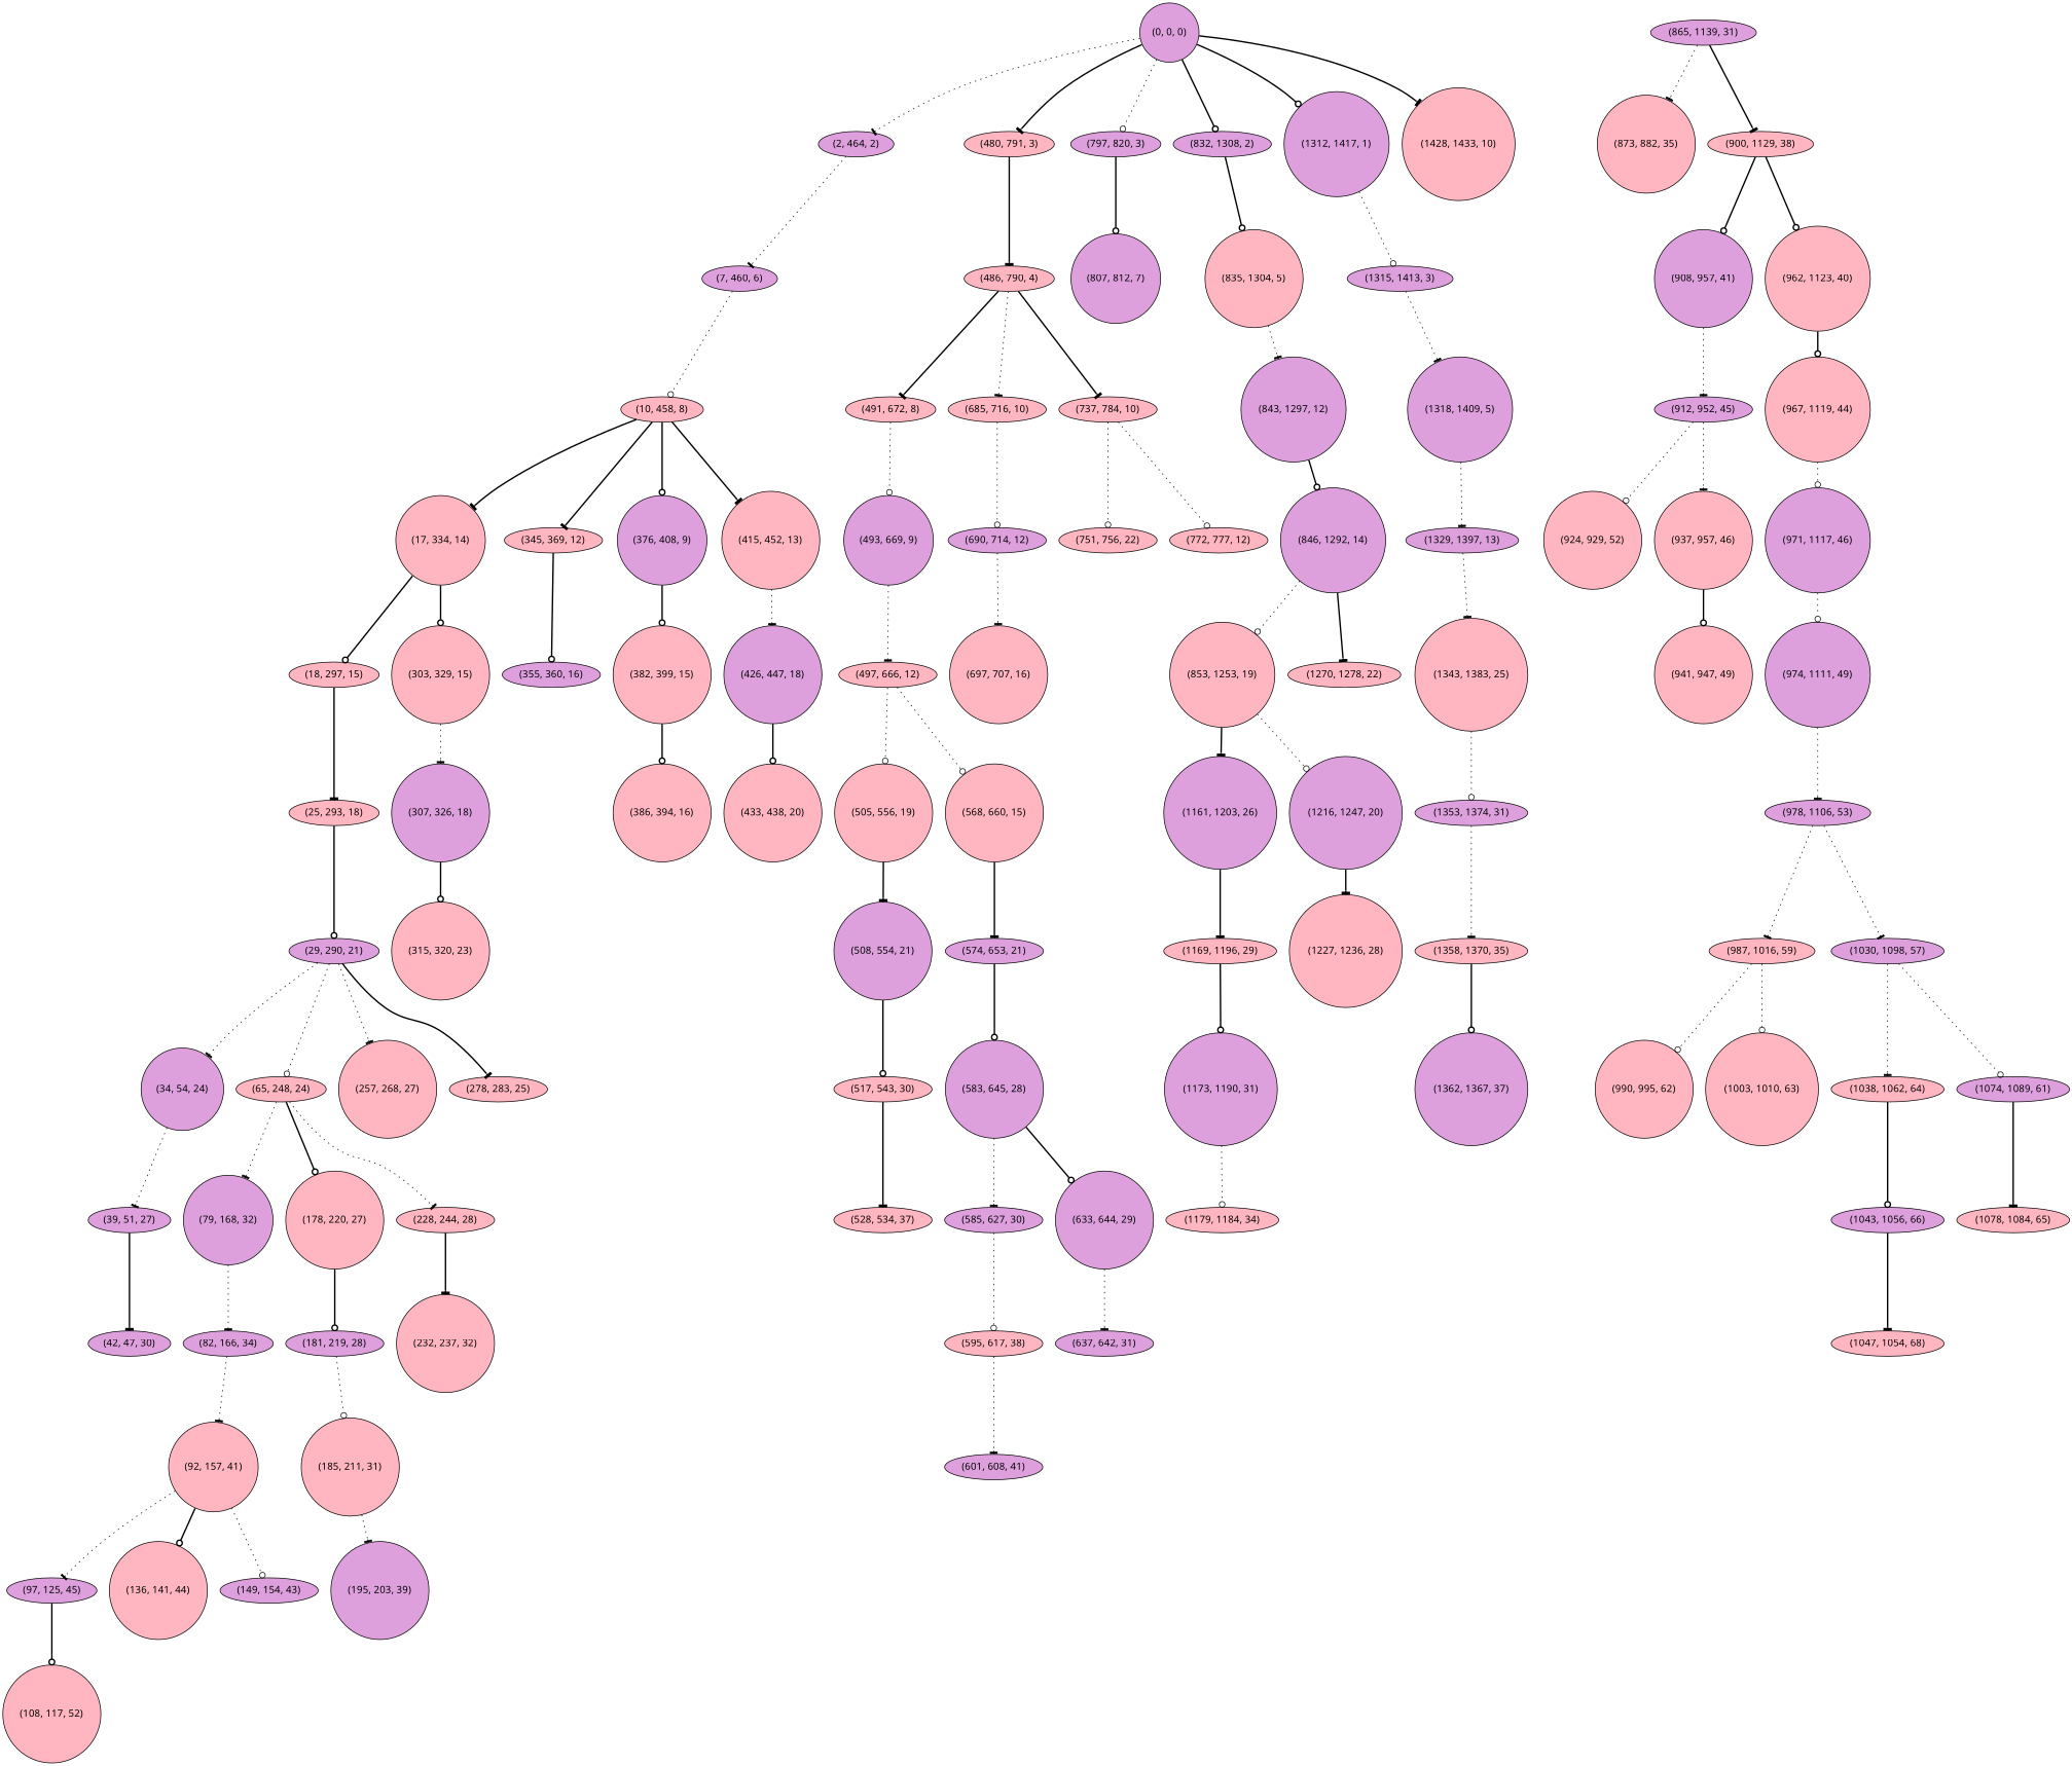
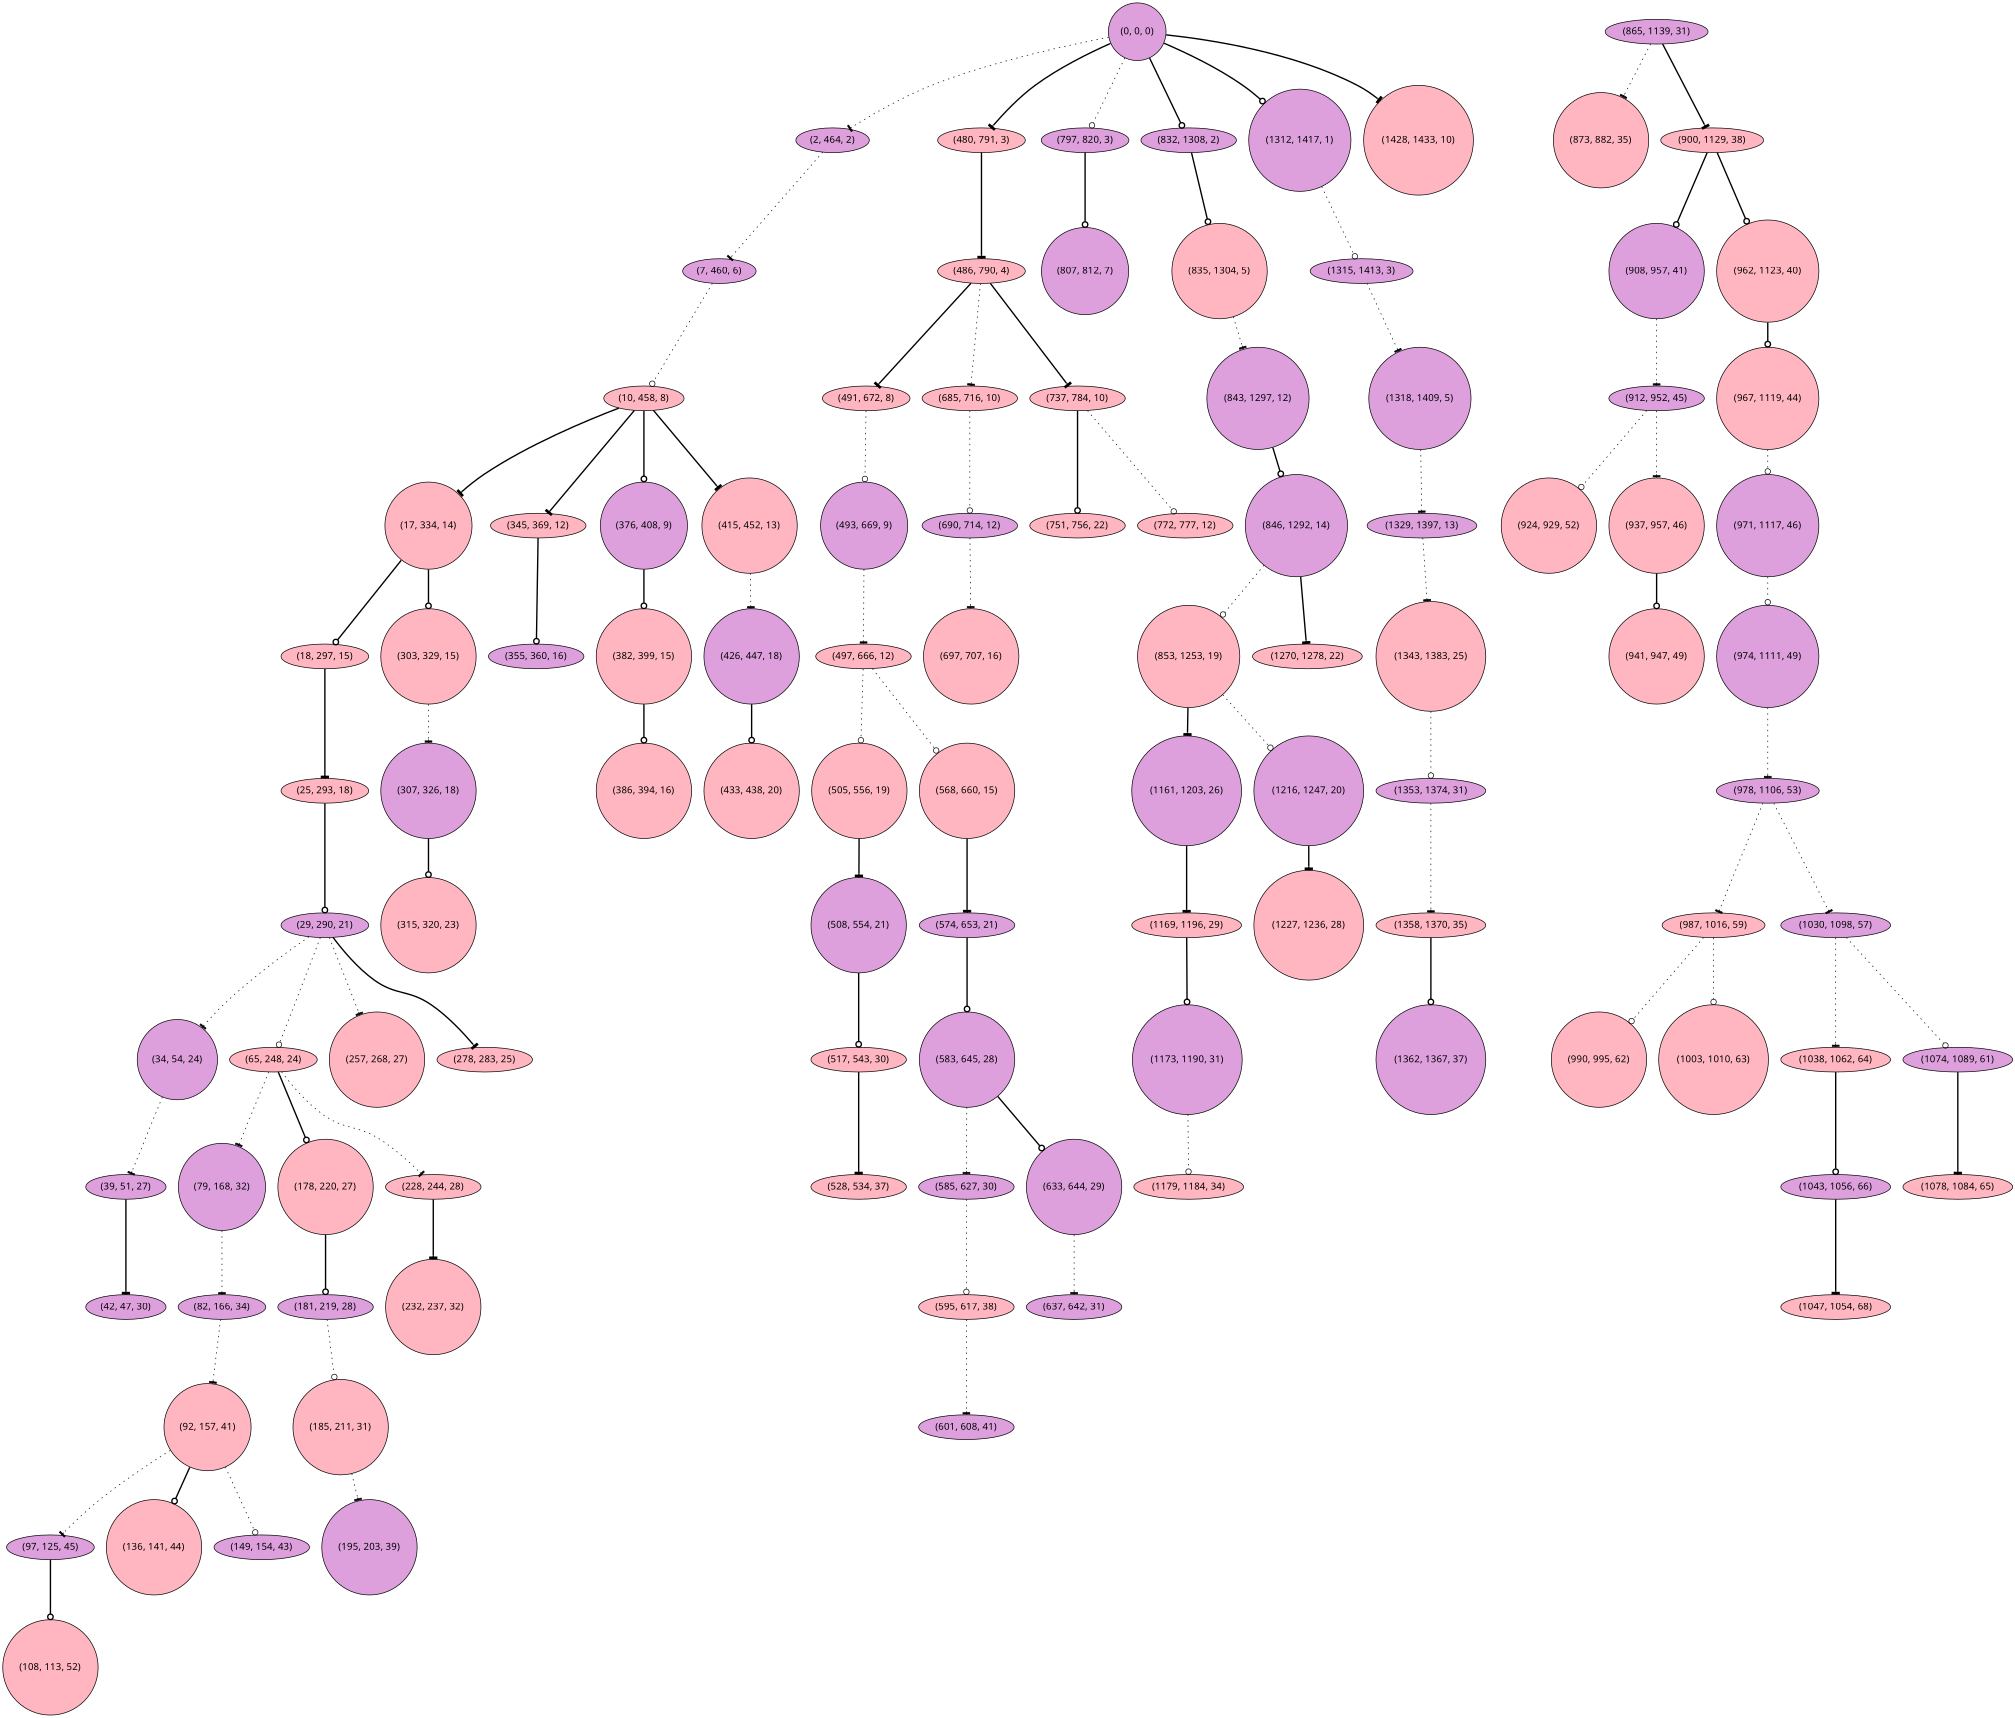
  digraph {
    fontname="Noto Sans"
    node [fillcolor=lightpink fontname="Noto Sans" shape=circle style=filled]
    edge [arrowhead=tee fontname="Noto Sans" style=dotted]
    "(0, 0, 0)" [fillcolor=plum]
    "(2, 464, 2)" [fillcolor=plum shape=ellipse]
    "(480, 791, 3)" [shape=ellipse]
    "(797, 820, 3)" [fillcolor=plum shape=ellipse]
    "(832, 1308, 2)" [fillcolor=plum shape=ellipse]
    "(1312, 1417, 1)" [fillcolor=plum]
    "(1428, 1433, 10)"
    "(7, 460, 6)" [fillcolor=plum shape=ellipse]
    "(486, 790, 4)" [shape=ellipse]
    "(807, 812, 7)" [fillcolor=plum]
    "(835, 1304, 5)"
    "(1315, 1413, 3)" [fillcolor=plum shape=ellipse]
    "(10, 458, 8)" [shape=ellipse]
    "(17, 334, 14)"
    "(345, 369, 12)" [shape=ellipse]
    "(376, 408, 9)" [fillcolor=plum]
    "(415, 452, 13)"
    "(18, 297, 15)" [shape=ellipse]
    "(303, 329, 15)"
    "(355, 360, 16)" [fillcolor=plum shape=ellipse]
    "(382, 399, 15)"
    "(426, 447, 18)" [fillcolor=plum]
    "(25, 293, 18)" [shape=ellipse]
    "(307, 326, 18)" [fillcolor=plum]
    "(29, 290, 21)" [fillcolor=plum shape=ellipse]
    "(34, 54, 24)" [fillcolor=plum]
    "(65, 248, 24)" [shape=ellipse]
    "(257, 268, 27)"
    "(278, 283, 25)" [shape=ellipse]
    "(39, 51, 27)" [fillcolor=plum shape=ellipse]
    "(79, 168, 32)" [fillcolor=plum]
    "(178, 220, 27)"
    "(228, 244, 28)" [shape=ellipse]
    "(42, 47, 30)" [fillcolor=plum shape=ellipse]
    "(82, 166, 34)" [fillcolor=plum shape=ellipse]
    "(181, 219, 28)" [fillcolor=plum shape=ellipse]
    "(232, 237, 32)"
    "(92, 157, 41)"
    "(97, 125, 45)" [fillcolor=plum shape=ellipse]
    "(136, 141, 44)"
    "(149, 154, 43)" [fillcolor=plum shape=ellipse]
-   "(108, 113, 52)" [label="(108, 117, 52)"]
+   "(108, 113, 52)"
    "(185, 211, 31)"
    "(195, 203, 39)" [fillcolor=plum]
    "(315, 320, 23)"
    "(386, 394, 16)"
    "(433, 438, 20)"
    "(491, 672, 8)" [shape=ellipse]
    "(685, 716, 10)" [shape=ellipse]
    "(737, 784, 10)" [shape=ellipse]
    "(493, 669, 9)" [fillcolor=plum]
    "(690, 714, 12)" [fillcolor=plum shape=ellipse]
    "(751, 756, 22)" [shape=ellipse]
    "(772, 777, 12)" [shape=ellipse]
    "(497, 666, 12)" [shape=ellipse]
    "(505, 556, 19)"
    "(568, 660, 15)"
    "(508, 554, 21)" [fillcolor=plum]
    "(574, 653, 21)" [fillcolor=plum shape=ellipse]
    "(517, 543, 30)" [shape=ellipse]
    "(528, 534, 37)" [shape=ellipse]
    "(583, 645, 28)" [fillcolor=plum]
    "(585, 627, 30)" [fillcolor=plum shape=ellipse]
    "(633, 644, 29)" [fillcolor=plum]
    "(595, 617, 38)" [shape=ellipse]
    "(637, 642, 31)" [fillcolor=plum shape=ellipse]
    "(601, 608, 41)" [fillcolor=plum shape=ellipse]
    "(697, 707, 16)"
    "(843, 1297, 12)" [fillcolor=plum]
    "(846, 1292, 14)" [fillcolor=plum]
    "(853, 1253, 19)"
    "(1270, 1278, 22)" [shape=ellipse]
    "(1161, 1203, 26)" [fillcolor=plum]
    "(1216, 1247, 20)" [fillcolor=plum]
    "(1169, 1196, 29)" [shape=ellipse]
    "(1227, 1236, 28)"
    "(865, 1139, 31)" [fillcolor=plum shape=ellipse]
    "(873, 882, 35)"
    "(900, 1129, 38)" [shape=ellipse]
    "(908, 957, 41)" [fillcolor=plum]
    "(962, 1123, 40)"
    "(912, 952, 45)" [fillcolor=plum shape=ellipse]
    "(967, 1119, 44)"
    "(924, 929, 52)"
    n85 [label="(937, 957, 46)"]
    "(941, 947, 49)"
    "(971, 1117, 46)" [fillcolor=plum]
    "(974, 1111, 49)" [fillcolor=plum]
    "(978, 1106, 53)" [fillcolor=plum shape=ellipse]
    "(987, 1016, 59)" [shape=ellipse]
    "(1030, 1098, 57)" [fillcolor=plum shape=ellipse]
    "(990, 995, 62)"
    "(1003, 1010, 63)"
    "(1038, 1062, 64)" [shape=ellipse]
    "(1074, 1089, 61)" [fillcolor=plum shape=ellipse]
    "(1043, 1056, 66)" [fillcolor=plum shape=ellipse]
    "(1078, 1084, 65)" [shape=ellipse]
    "(1047, 1054, 68)" [shape=ellipse]
    "(1173, 1190, 31)" [fillcolor=plum]
    "(1179, 1184, 34)" [shape=ellipse]
    "(1318, 1409, 5)" [fillcolor=plum]
    "(1329, 1397, 13)" [fillcolor=plum shape=ellipse]
    "(1343, 1383, 25)"
    "(1353, 1374, 31)" [fillcolor=plum shape=ellipse]
    "(1358, 1370, 35)" [shape=ellipse]
    "(1362, 1367, 37)" [fillcolor=plum]
    "(0, 0, 0)" -> "(2, 464, 2)"
    "(0, 0, 0)" -> "(480, 791, 3)" [style=bold]
    "(0, 0, 0)" -> "(797, 820, 3)" [arrowhead=odot]
    "(0, 0, 0)" -> "(832, 1308, 2)" [arrowhead=odot style=bold]
    "(0, 0, 0)" -> "(1312, 1417, 1)" [arrowhead=odot style=bold]
    "(0, 0, 0)" -> "(1428, 1433, 10)" [style=bold]
    "(2, 464, 2)" -> "(7, 460, 6)"
    "(480, 791, 3)" -> "(486, 790, 4)" [style=bold]
    "(797, 820, 3)" -> "(807, 812, 7)" [arrowhead=odot style=bold]
    "(832, 1308, 2)" -> "(835, 1304, 5)" [arrowhead=odot style=bold]
    "(1312, 1417, 1)" -> "(1315, 1413, 3)" [arrowhead=odot]
    "(7, 460, 6)" -> "(10, 458, 8)" [arrowhead=odot]
    "(486, 790, 4)" -> "(491, 672, 8)" [style=bold]
    "(486, 790, 4)" -> "(685, 716, 10)"
    "(486, 790, 4)" -> "(737, 784, 10)" [style=bold]
    "(835, 1304, 5)" -> "(843, 1297, 12)"
    "(1315, 1413, 3)" -> "(1318, 1409, 5)"
    "(10, 458, 8)" -> "(17, 334, 14)" [style=bold]
    "(10, 458, 8)" -> "(345, 369, 12)" [style=bold]
    "(10, 458, 8)" -> "(376, 408, 9)" [arrowhead=odot style=bold]
    "(10, 458, 8)" -> "(415, 452, 13)" [style=bold]
    "(17, 334, 14)" -> "(18, 297, 15)" [arrowhead=odot style=bold]
    "(17, 334, 14)" -> "(303, 329, 15)" [arrowhead=odot style=bold]
    "(345, 369, 12)" -> "(355, 360, 16)" [arrowhead=odot style=bold]
    "(376, 408, 9)" -> "(382, 399, 15)" [arrowhead=odot style=bold]
    "(415, 452, 13)" -> "(426, 447, 18)"
    "(18, 297, 15)" -> "(25, 293, 18)" [style=bold]
    "(303, 329, 15)" -> "(307, 326, 18)"
    "(382, 399, 15)" -> "(386, 394, 16)" [arrowhead=odot style=bold]
    "(426, 447, 18)" -> "(433, 438, 20)" [arrowhead=odot style=bold]
    "(25, 293, 18)" -> "(29, 290, 21)" [arrowhead=odot style=bold]
    "(307, 326, 18)" -> "(315, 320, 23)" [arrowhead=odot style=bold]
    "(29, 290, 21)" -> "(34, 54, 24)"
    "(29, 290, 21)" -> "(65, 248, 24)" [arrowhead=odot]
    "(29, 290, 21)" -> "(257, 268, 27)"
    "(29, 290, 21)" -> "(278, 283, 25)" [style=bold]
    "(34, 54, 24)" -> "(39, 51, 27)"
    "(65, 248, 24)" -> "(79, 168, 32)"
    "(65, 248, 24)" -> "(178, 220, 27)" [arrowhead=odot style=bold]
    "(65, 248, 24)" -> "(228, 244, 28)"
    "(39, 51, 27)" -> "(42, 47, 30)" [style=bold]
    "(79, 168, 32)" -> "(82, 166, 34)"
    "(178, 220, 27)" -> "(181, 219, 28)" [arrowhead=odot style=bold]
    "(228, 244, 28)" -> "(232, 237, 32)" [style=bold]
    "(82, 166, 34)" -> "(92, 157, 41)"
    "(181, 219, 28)" -> "(185, 211, 31)" [arrowhead=odot]
    "(92, 157, 41)" -> "(97, 125, 45)"
    "(92, 157, 41)" -> "(136, 141, 44)" [arrowhead=odot style=bold]
    "(92, 157, 41)" -> "(149, 154, 43)" [arrowhead=odot]
    "(97, 125, 45)" -> "(108, 113, 52)" [arrowhead=odot style=bold]
    "(185, 211, 31)" -> "(195, 203, 39)"
    "(491, 672, 8)" -> "(493, 669, 9)" [arrowhead=odot]
    "(685, 716, 10)" -> "(690, 714, 12)" [arrowhead=odot]
-   "(737, 784, 10)" -> "(751, 756, 22)" [arrowhead=odot]
+   "(737, 784, 10)" -> "(751, 756, 22)" [arrowhead=odot style=bold]
    "(737, 784, 10)" -> "(772, 777, 12)" [arrowhead=odot]
    "(493, 669, 9)" -> "(497, 666, 12)"
    "(690, 714, 12)" -> "(697, 707, 16)"
    "(497, 666, 12)" -> "(505, 556, 19)" [arrowhead=odot]
    "(497, 666, 12)" -> "(568, 660, 15)" [arrowhead=odot]
    "(505, 556, 19)" -> "(508, 554, 21)" [style=bold]
    "(568, 660, 15)" -> "(574, 653, 21)" [style=bold]
    "(508, 554, 21)" -> "(517, 543, 30)" [arrowhead=odot style=bold]
    "(574, 653, 21)" -> "(583, 645, 28)" [arrowhead=odot style=bold]
    "(517, 543, 30)" -> "(528, 534, 37)" [style=bold]
    "(583, 645, 28)" -> "(585, 627, 30)"
    "(583, 645, 28)" -> "(633, 644, 29)" [arrowhead=odot style=bold]
    "(585, 627, 30)" -> "(595, 617, 38)" [arrowhead=odot]
    "(633, 644, 29)" -> "(637, 642, 31)"
    "(595, 617, 38)" -> "(601, 608, 41)"
    "(843, 1297, 12)" -> "(846, 1292, 14)" [arrowhead=odot style=bold]
    "(846, 1292, 14)" -> "(853, 1253, 19)" [arrowhead=odot]
    "(846, 1292, 14)" -> "(1270, 1278, 22)" [style=bold]
    "(853, 1253, 19)" -> "(1161, 1203, 26)" [style=bold]
    "(853, 1253, 19)" -> "(1216, 1247, 20)" [arrowhead=odot]
    "(1161, 1203, 26)" -> "(1169, 1196, 29)" [style=bold]
    "(1216, 1247, 20)" -> "(1227, 1236, 28)" [style=bold]
    "(1169, 1196, 29)" -> "(1173, 1190, 31)" [arrowhead=odot style=bold]
    "(865, 1139, 31)" -> "(873, 882, 35)"
    "(865, 1139, 31)" -> "(900, 1129, 38)" [style=bold]
    "(900, 1129, 38)" -> "(908, 957, 41)" [arrowhead=odot style=bold]
    "(900, 1129, 38)" -> "(962, 1123, 40)" [arrowhead=odot style=bold]
    "(908, 957, 41)" -> "(912, 952, 45)"
    "(962, 1123, 40)" -> "(967, 1119, 44)" [arrowhead=odot style=bold]
    "(912, 952, 45)" -> "(924, 929, 52)" [arrowhead=odot]
    "(912, 952, 45)" -> n85
    "(967, 1119, 44)" -> "(971, 1117, 46)" [arrowhead=odot]
    n85 -> "(941, 947, 49)" [arrowhead=odot style=bold]
    "(971, 1117, 46)" -> "(974, 1111, 49)" [arrowhead=odot]
    "(974, 1111, 49)" -> "(978, 1106, 53)"
    "(978, 1106, 53)" -> "(987, 1016, 59)"
    "(978, 1106, 53)" -> "(1030, 1098, 57)"
    "(987, 1016, 59)" -> "(990, 995, 62)" [arrowhead=odot]
    "(987, 1016, 59)" -> "(1003, 1010, 63)" [arrowhead=odot]
    "(1030, 1098, 57)" -> "(1038, 1062, 64)"
    "(1030, 1098, 57)" -> "(1074, 1089, 61)" [arrowhead=odot]
    "(1038, 1062, 64)" -> "(1043, 1056, 66)" [arrowhead=odot style=bold]
    "(1074, 1089, 61)" -> "(1078, 1084, 65)" [style=bold]
    "(1043, 1056, 66)" -> "(1047, 1054, 68)" [style=bold]
    "(1173, 1190, 31)" -> "(1179, 1184, 34)" [arrowhead=odot]
    "(1318, 1409, 5)" -> "(1329, 1397, 13)"
    "(1329, 1397, 13)" -> "(1343, 1383, 25)"
    "(1343, 1383, 25)" -> "(1353, 1374, 31)" [arrowhead=odot]
    "(1353, 1374, 31)" -> "(1358, 1370, 35)"
    "(1358, 1370, 35)" -> "(1362, 1367, 37)" [arrowhead=odot style=bold]
  }
